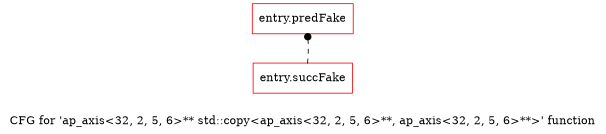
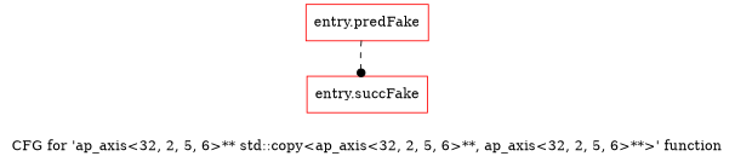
  digraph {
    label="CFG for 'ap_axis\<32, 2, 5, 6\>** std::copy\<ap_axis\<32, 2, 5, 6\>**, ap_axis\<32, 2, 5, 6\>**\>' function"
    node [shape=record color=red]
    n1 [label="{entry.predFake}"]
    n2 [filename="/proj/xbuilds/2019.2_0801_1/installs/lin64/Vivado/HEAD/tps/lnx64/gcc-6.2.0/lib/gcc/x86_64-pc-linux-gnu/6.2.0/../../../../include/c++/6.2.0/bits/stl_algobase.h" label="{entry.succFake}" linenumber=454]
-   n2 -> n1 [filename="/proj/xbuilds/2019.2_0801_1/installs/lin64/Vivado/HEAD/tps/lnx64/gcc-6.2.0/lib/gcc/x86_64-pc-linux-gnu/6.2.0/../../../../include/c++/6.2.0/bits/stl_algobase.h" style=dashed arrowhead=dot]
+   n1 -> n2 [filename="/proj/xbuilds/2019.2_0801_1/installs/lin64/Vivado/HEAD/tps/lnx64/gcc-6.2.0/lib/gcc/x86_64-pc-linux-gnu/6.2.0/../../../../include/c++/6.2.0/bits/stl_algobase.h" style=dashed arrowhead=dot]
  }
